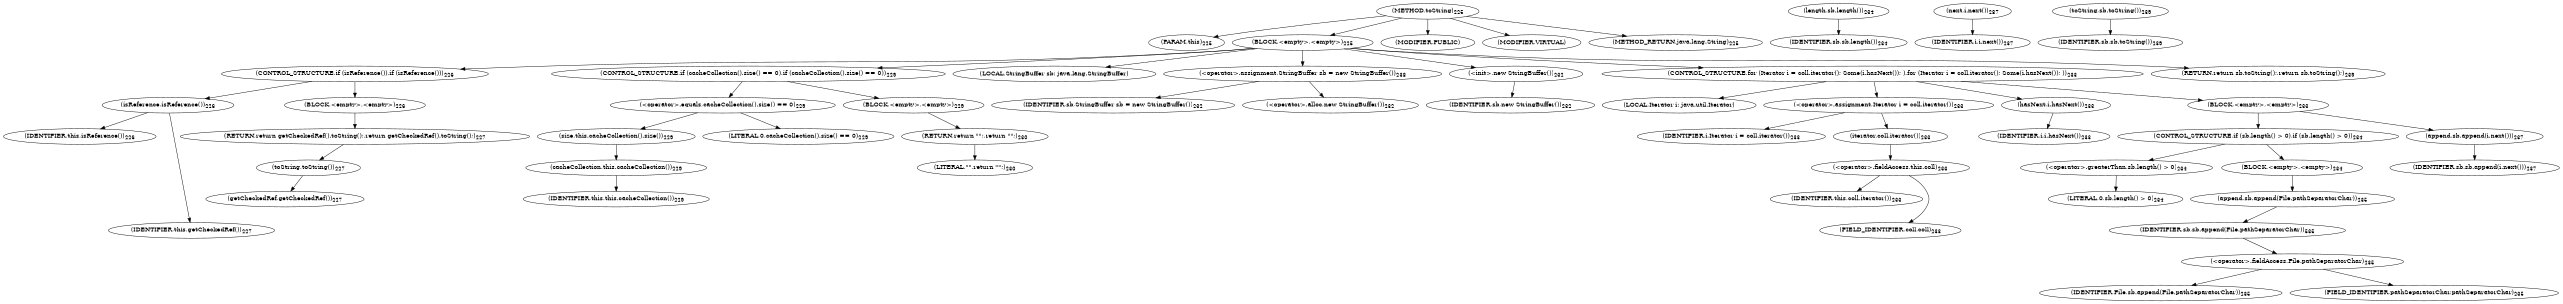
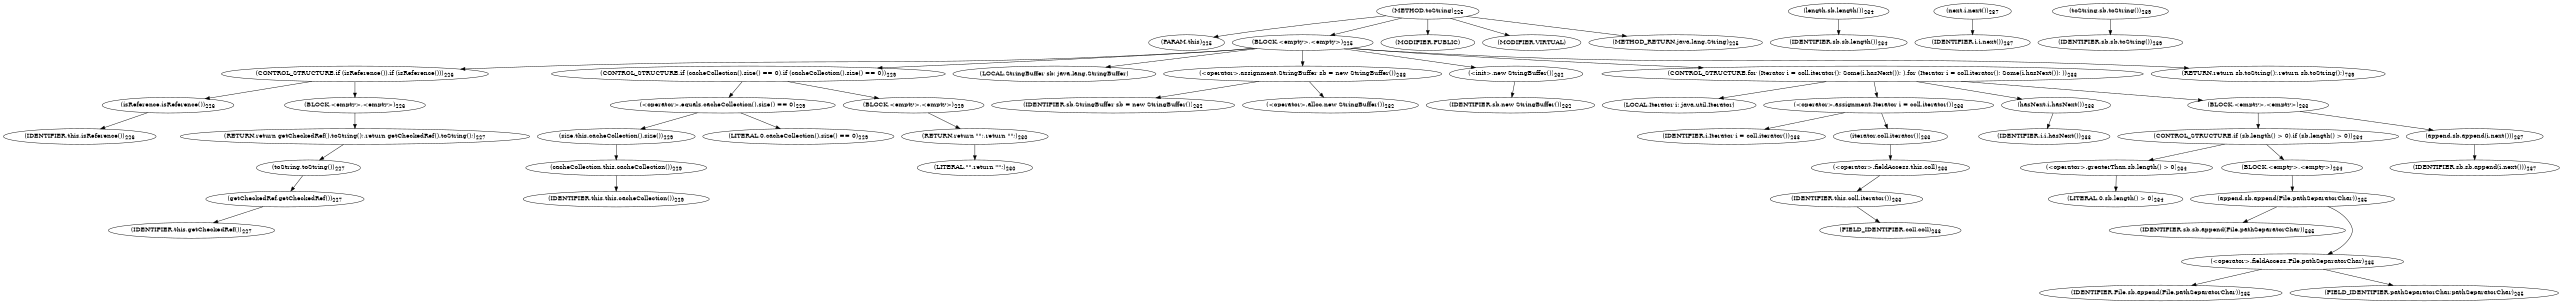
  digraph {
    n1 [label=<(METHOD,toString)<SUB>225</SUB>>]
    n2 [label=<(PARAM,this)<SUB>225</SUB>>]
    n3 [label=<(BLOCK,&lt;empty&gt;,&lt;empty&gt;)<SUB>225</SUB>>]
    n4 [label=<(MODIFIER,PUBLIC)>]
    n5 [label=<(MODIFIER,VIRTUAL)>]
    n6 [label=<(METHOD_RETURN,java.lang.String)<SUB>225</SUB>>]
    n7 [label=<(CONTROL_STRUCTURE,if (isReference()),if (isReference()))<SUB>226</SUB>>]
    n8 [label=<(CONTROL_STRUCTURE,if (cacheCollection().size() == 0),if (cacheCollection().size() == 0))<SUB>229</SUB>>]
    n9 [label=<(LOCAL,StringBuffer sb: java.lang.StringBuffer)>]
    n10 [label=<(&lt;operator&gt;.assignment,StringBuffer sb = new StringBuffer())<SUB>238</SUB>>]
    n11 [label=<(&lt;init&gt;,new StringBuffer())<SUB>232</SUB>>]
    n12 [label=<(CONTROL_STRUCTURE,for (Iterator i = coll.iterator(); Some(i.hasNext()); ),for (Iterator i = coll.iterator(); Some(i.hasNext()); ))<SUB>233</SUB>>]
-   n13 [label=<(RETURN,return sb.toString();,return sb.toString();)<SUB>239</SUB>>]
+   n13 [label=<(RETURN,return sb.toString();,return sb.toString();)<SUB>739</SUB>>]
    n14 [label=<(isReference,isReference())<SUB>226</SUB>>]
    n15 [label=<(BLOCK,&lt;empty&gt;,&lt;empty&gt;)<SUB>226</SUB>>]
    n16 [label=<(&lt;operator&gt;.equals,cacheCollection().size() == 0)<SUB>229</SUB>>]
    n17 [label=<(BLOCK,&lt;empty&gt;,&lt;empty&gt;)<SUB>229</SUB>>]
    n18 [label=<(IDENTIFIER,sb,StringBuffer sb = new StringBuffer())<SUB>232</SUB>>]
    n19 [label=<(&lt;operator&gt;.alloc,new StringBuffer())<SUB>232</SUB>>]
    n20 [label=<(IDENTIFIER,sb,new StringBuffer())<SUB>232</SUB>>]
    n21 [label=<(LOCAL,Iterator i: java.util.Iterator)>]
    n22 [label=<(&lt;operator&gt;.assignment,Iterator i = coll.iterator())<SUB>233</SUB>>]
    n23 [label=<(hasNext,i.hasNext())<SUB>233</SUB>>]
    n24 [label=<(BLOCK,&lt;empty&gt;,&lt;empty&gt;)<SUB>233</SUB>>]
    n25 [label=<(IDENTIFIER,this,isReference())<SUB>226</SUB>>]
    n26 [label=<(RETURN,return getCheckedRef().toString();,return getCheckedRef().toString();)<SUB>227</SUB>>]
    n27 [label=<(toString,toString())<SUB>227</SUB>>]
    n28 [label=<(getCheckedRef,getCheckedRef())<SUB>227</SUB>>]
    n29 [label=<(IDENTIFIER,this,getCheckedRef())<SUB>227</SUB>>]
    n30 [label=<(size,this.cacheCollection().size())<SUB>229</SUB>>]
    n31 [label=<(LITERAL,0,cacheCollection().size() == 0)<SUB>229</SUB>>]
    n32 [label=<(RETURN,return &quot;&quot;;,return &quot;&quot;;)<SUB>230</SUB>>]
    n33 [label=<(cacheCollection,this.cacheCollection())<SUB>229</SUB>>]
    n34 [label=<(IDENTIFIER,this,this.cacheCollection())<SUB>229</SUB>>]
    n35 [label=<(LITERAL,&quot;&quot;,return &quot;&quot;;)<SUB>230</SUB>>]
    n36 [label=<(IDENTIFIER,i,Iterator i = coll.iterator())<SUB>233</SUB>>]
    n37 [label=<(iterator,coll.iterator())<SUB>233</SUB>>]
    n38 [label=<(IDENTIFIER,i,i.hasNext())<SUB>233</SUB>>]
    n39 [label=<(CONTROL_STRUCTURE,if (sb.length() &gt; 0),if (sb.length() &gt; 0))<SUB>234</SUB>>]
    n40 [label=<(append,sb.append(i.next()))<SUB>237</SUB>>]
    n41 [label=<(&lt;operator&gt;.fieldAccess,this.coll)<SUB>233</SUB>>]
    n42 [label=<(IDENTIFIER,this,coll.iterator())<SUB>233</SUB>>]
    n43 [label=<(FIELD_IDENTIFIER,coll,coll)<SUB>233</SUB>>]
    n44 [label=<(&lt;operator&gt;.greaterThan,sb.length() &gt; 0)<SUB>234</SUB>>]
    n45 [label=<(BLOCK,&lt;empty&gt;,&lt;empty&gt;)<SUB>234</SUB>>]
    n46 [label=<(IDENTIFIER,sb,sb.append(i.next()))<SUB>237</SUB>>]
    n47 [label=<(LITERAL,0,sb.length() &gt; 0)<SUB>234</SUB>>]
    n48 [label=<(append,sb.append(File.pathSeparatorChar))<SUB>235</SUB>>]
    n49 [label=<(length,sb.length())<SUB>234</SUB>>]
    n50 [label=<(IDENTIFIER,sb,sb.length())<SUB>234</SUB>>]
    n51 [label=<(IDENTIFIER,sb,sb.append(File.pathSeparatorChar))<SUB>535</SUB>>]
    n52 [label=<(&lt;operator&gt;.fieldAccess,File.pathSeparatorChar)<SUB>235</SUB>>]
    n53 [label=<(IDENTIFIER,File,sb.append(File.pathSeparatorChar))<SUB>235</SUB>>]
    n54 [label=<(FIELD_IDENTIFIER,pathSeparatorChar,pathSeparatorChar)<SUB>235</SUB>>]
    n55 [label=<(next,i.next())<SUB>287</SUB>>]
    n56 [label=<(IDENTIFIER,i,i.next())<SUB>237</SUB>>]
    n57 [label=<(toString,sb.toString())<SUB>239</SUB>>]
    n58 [label=<(IDENTIFIER,sb,sb.toString())<SUB>239</SUB>>]
    n1 -> n2
    n1 -> n3
    n1 -> n4
    n1 -> n5
    n1 -> n6
    n3 -> n7
    n3 -> n8
    n3 -> n9
    n3 -> n10
    n3 -> n11
    n3 -> n12
    n3 -> n13
    n7 -> n14
    n7 -> n15
    n8 -> n16
    n8 -> n17
    n10 -> n18
    n10 -> n19
    n11 -> n20
    n12 -> n21
    n12 -> n22
    n12 -> n23
    n12 -> n24
    n14 -> n25
    n15 -> n26
    n16 -> n30
    n16 -> n31
    n17 -> n32
    n22 -> n36
    n22 -> n37
    n23 -> n38
    n24 -> n39
    n24 -> n40
    n26 -> n27
    n27 -> n28
-   n14 -> n29
+   n28 -> n29
    n30 -> n33
    n32 -> n35
    n33 -> n34
    n37 -> n41
    n39 -> n44
    n39 -> n45
    n40 -> n46
    n41 -> n42
-   n41 -> n43
+   n42 -> n43
    n44 -> n47
    n45 -> n48
    n48 -> n51
-   n51 -> n52
+   n48 -> n52
    n49 -> n50
    n52 -> n53
    n52 -> n54
    n55 -> n56
    n57 -> n58
  }
